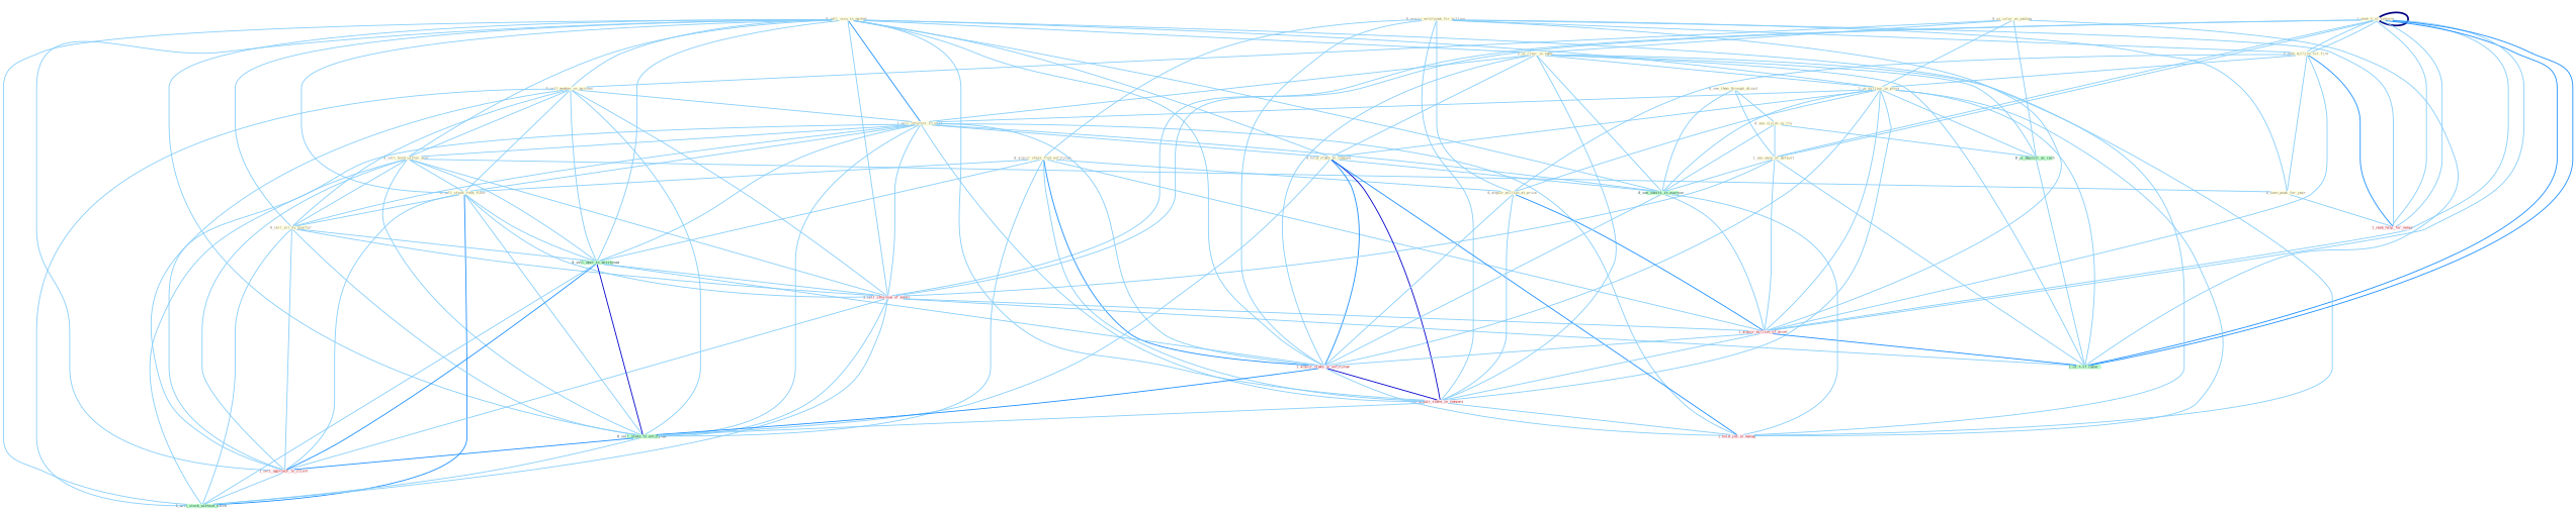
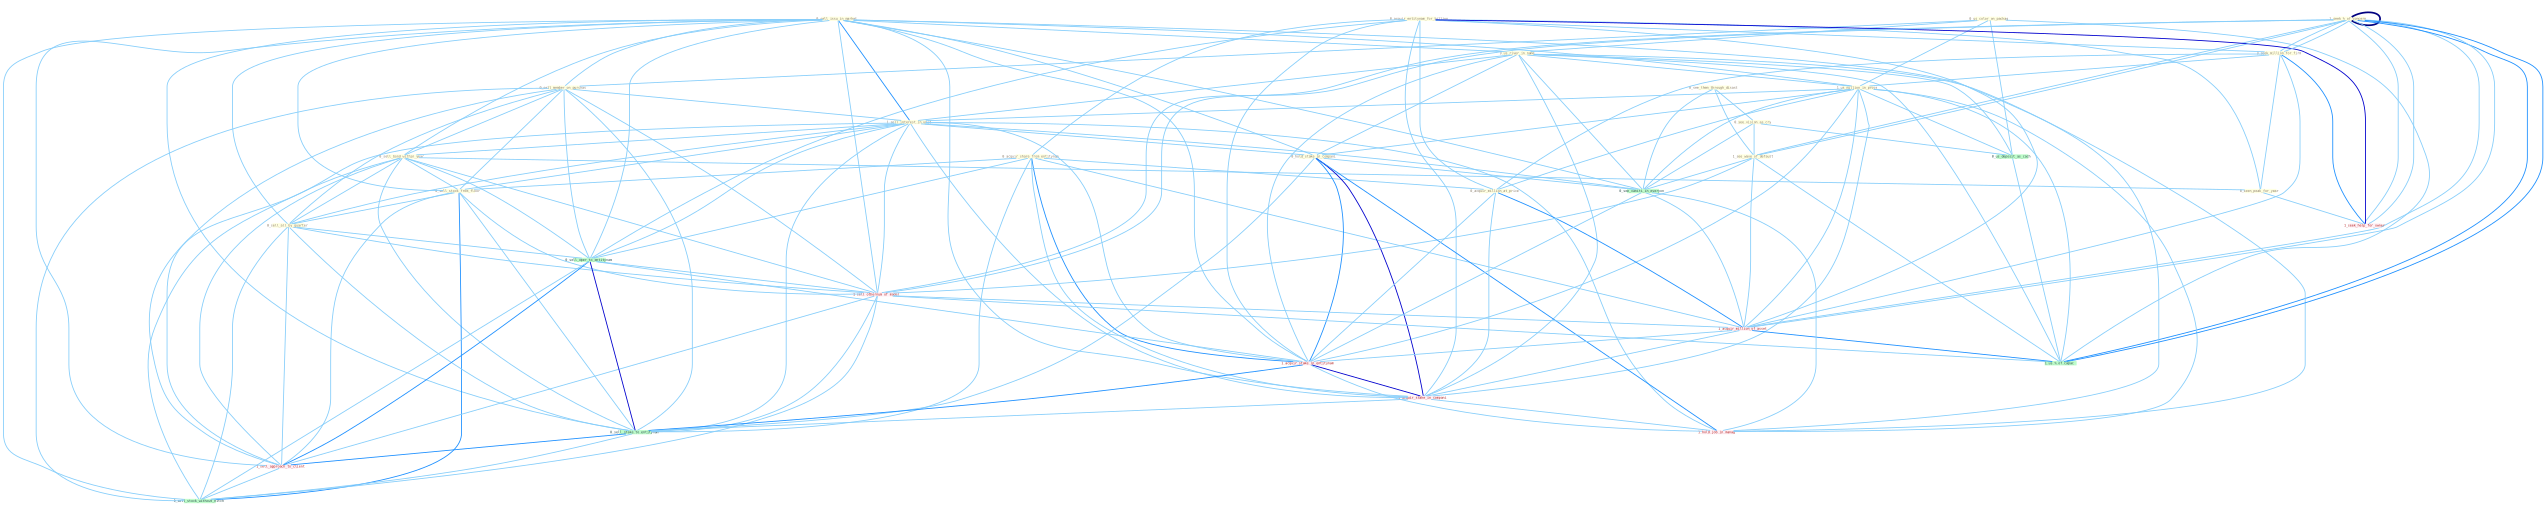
  graph {
    fontname="DejaVu Sans Mono"
    node [color="#ffffe0" fixedsize=true fontcolor="#8b7d6b" fontname="DejaVu Sans Mono" fontsize=4 shape=polygon style=filled]
    edge [color="#87cefa" fontname="DejaVu Sans Mono" w=1]
    "1_seek_%_of_concern " [height=.06 width=.5]
    "0_sell_issu_in_market " [height=.06 width=.5]
    "0_us_color_on_packag " [height=.06 width=.5]
    "0_acquir_entitynam_for_billion " [height=.06 width=.5]
    "0_us_river_in_name " [height=.06 width=.5]
    "0_see_them_through_disast " [height=.06 width=.5]
    "0_seek_million_for_firm " [height=.06 width=.5]
    "0_sell_member_on_purchas " [height=.06 width=.5]
    "1_us_million_in_proce " [height=.06 width=.5]
    "0_acquir_share_from_entitynam " [height=.06 width=.5]
    "1_sell_interest_in_unit " [height=.06 width=.5]
    "0_sell_bond_within_year " [height=.06 width=.5]
    "0_hold_stake_in_compani " [height=.06 width=.5]
    "0_sell_stock_from_floor " [height=.06 width=.5]
    "0_seen_peak_for_year " [height=.06 width=.5]
    "0_sell_all_by_quarter " [height=.06 width=.5]
    "0_acquir_million_at_price " [height=.06 width=.5]
    "0_see_vision_as_cry " [height=.06 width=.5]
    "1_see_wave_of_default " [height=.06 width=.5]
    "1_sell_othernum_of_model " [color="#fff0f5" fontcolor="#b22222" height=.06 width=.5]
    "1_acquir_million_of_asset " [color="#fff0f5" fontcolor="#b22222" height=.06 width=.5]
    "1_acquir_stake_in_entitynam " [color="#fff0f5" fontcolor="#b22222" height=.06 width=.5]
    "1_acquir_stake_in_compani " [color="#fff0f5" fontcolor="#b22222" height=.06 width=.5]
    "1_sell_approach_to_client " [color="#fff0f5" fontcolor="#b22222" height=.06 width=.5]
    "1_hold_job_in_manag " [color="#fff0f5" fontcolor="#b22222" height=.06 width=.5]
    "1_seek_help_for_owner " [color="#fff0f5" fontcolor="#b22222" height=.06 width=.5]
    "1_us_%_of_capac " [color="#BDFCC9" fontcolor="#2f4f4f" height=.06 width=.5]
    "0_sell_oper_to_entitynam " [color="#BDFCC9" fontcolor="#2f4f4f" height=.06 width=.5]
    "0_see_vaniti_in_everyon " [color="#BDFCC9" fontcolor="#2f4f4f" height=.06 width=.5]
    "0_sell_stake_to_entitynam " [color="#BDFCC9" fontcolor="#2f4f4f" height=.06 width=.5]
    "0_sell_stock_without_hitch " [color="#BDFCC9" fontcolor="#2f4f4f" height=.06 width=.5]
    "0_us_deposit_as_cach " [color="#BDFCC9" fontcolor="#2f4f4f" height=.06 width=.5]
    subgraph sub_1 {
      "1_seek_%_of_concern "
      "0_sell_issu_in_market "
      "0_us_color_on_packag "
      "0_acquir_entitynam_for_billion "
      "0_us_river_in_name "
      "0_see_them_through_disast "
      "0_seek_million_for_firm "
      "0_sell_member_on_purchas "
      "1_us_million_in_proce "
      "0_acquir_share_from_entitynam "
      "1_sell_interest_in_unit "
      "0_sell_bond_within_year "
      "0_hold_stake_in_compani "
      "0_sell_stock_from_floor "
      "0_seen_peak_for_year "
      "0_sell_all_by_quarter "
      "0_acquir_million_at_price "
      "0_see_vision_as_cry "
      "1_see_wave_of_default "
    }
    subgraph sub_2 {
      "1_sell_othernum_of_model "
      "1_acquir_million_of_asset "
      "1_acquir_stake_in_entitynam "
      "1_acquir_stake_in_compani "
      "1_sell_approach_to_client "
      "1_hold_job_in_manag "
      "1_seek_help_for_owner "
    }
    "1_seek_%_of_concern " -- "1_seek_%_of_concern " [color="#000080" style=bold w=4]
    "1_seek_%_of_concern " -- "0_seek_million_for_firm "
    "1_seek_%_of_concern " -- "1_see_wave_of_default "
    "1_seek_%_of_concern " -- "1_sell_othernum_of_model "
    "1_seek_%_of_concern " -- "1_acquir_million_of_asset "
    "1_seek_%_of_concern " -- "1_seek_help_for_owner "
    "1_seek_%_of_concern " -- "1_seek_help_for_owner "
    "1_seek_%_of_concern " -- "1_us_%_of_capac " [color="#1e90ff" w=2]
    "0_sell_issu_in_market " -- "0_us_river_in_name "
    "0_sell_issu_in_market " -- "0_sell_member_on_purchas "
    "0_sell_issu_in_market " -- "1_us_million_in_proce "
    "0_sell_issu_in_market " -- "1_sell_interest_in_unit " [color="#1e90ff" w=2]
    "0_sell_issu_in_market " -- "0_sell_bond_within_year "
    "0_sell_issu_in_market " -- "0_hold_stake_in_compani "
    "0_sell_issu_in_market " -- "0_sell_stock_from_floor "
    "0_sell_issu_in_market " -- "0_sell_all_by_quarter "
    "0_sell_issu_in_market " -- "1_sell_othernum_of_model "
    "0_sell_issu_in_market " -- "1_acquir_stake_in_entitynam "
    "0_sell_issu_in_market " -- "1_acquir_stake_in_compani "
    "0_sell_issu_in_market " -- "1_sell_approach_to_client "
    "0_sell_issu_in_market " -- "1_hold_job_in_manag "
    "0_sell_issu_in_market " -- "0_sell_oper_to_entitynam "
    "0_sell_issu_in_market " -- "0_see_vaniti_in_everyon "
    "0_sell_issu_in_market " -- "0_sell_stake_to_entitynam "
    "0_sell_issu_in_market " -- "0_sell_stock_without_hitch "
    "0_us_color_on_packag " -- "0_us_river_in_name "
    "0_us_color_on_packag " -- "0_sell_member_on_purchas "
    "0_us_color_on_packag " -- "1_us_million_in_proce "
    "0_us_color_on_packag " -- "1_us_%_of_capac "
    "0_us_color_on_packag " -- "0_us_deposit_as_cach "
    "0_acquir_entitynam_for_billion " -- "0_seek_million_for_firm "
    "0_acquir_entitynam_for_billion " -- "0_acquir_share_from_entitynam "
    "0_acquir_entitynam_for_billion " -- "0_seen_peak_for_year "
    "0_acquir_entitynam_for_billion " -- "0_acquir_million_at_price "
    "0_acquir_entitynam_for_billion " -- "1_acquir_million_of_asset "
    "0_acquir_entitynam_for_billion " -- "1_acquir_stake_in_entitynam "
    "0_acquir_entitynam_for_billion " -- "1_acquir_stake_in_compani "
-   "0_acquir_entitynam_for_billion " -- "1_seek_help_for_owner "
+   "0_acquir_entitynam_for_billion " -- "1_seek_help_for_owner " [color="#0000cd"]
    "0_us_river_in_name " -- "1_us_million_in_proce " [w=2]
    "0_us_river_in_name " -- "1_sell_interest_in_unit "
    "0_us_river_in_name " -- "0_hold_stake_in_compani "
    "0_us_river_in_name " -- "1_acquir_stake_in_entitynam "
    "0_us_river_in_name " -- "1_acquir_stake_in_compani "
    "0_us_river_in_name " -- "1_hold_job_in_manag "
    "0_us_river_in_name " -- "1_us_%_of_capac "
    "0_us_river_in_name " -- "0_see_vaniti_in_everyon "
    "0_us_river_in_name " -- "0_us_deposit_as_cach "
    "0_see_them_through_disast " -- "0_see_vision_as_cry "
    "0_see_them_through_disast " -- "1_see_wave_of_default "
    "0_see_them_through_disast " -- "0_see_vaniti_in_everyon "
    "0_seek_million_for_firm " -- "1_seek_%_of_concern "
    "0_seek_million_for_firm " -- "1_us_million_in_proce "
    "0_seek_million_for_firm " -- "0_seen_peak_for_year "
    "0_seek_million_for_firm " -- "0_acquir_million_at_price "
    "0_seek_million_for_firm " -- "1_acquir_million_of_asset "
    "0_seek_million_for_firm " -- "1_seek_help_for_owner " [color="#1e90ff" w=2]
    "0_sell_member_on_purchas " -- "1_sell_interest_in_unit "
    "0_sell_member_on_purchas " -- "0_sell_bond_within_year "
    "0_sell_member_on_purchas " -- "0_sell_stock_from_floor "
    "0_sell_member_on_purchas " -- "0_sell_all_by_quarter "
    "0_sell_member_on_purchas " -- "1_sell_othernum_of_model "
    "0_sell_member_on_purchas " -- "1_sell_approach_to_client "
    "0_sell_member_on_purchas " -- "0_sell_oper_to_entitynam "
    "0_sell_member_on_purchas " -- "0_sell_stake_to_entitynam "
    "0_sell_member_on_purchas " -- "0_sell_stock_without_hitch "
    "1_us_million_in_proce " -- "1_sell_interest_in_unit "
    "1_us_million_in_proce " -- "0_hold_stake_in_compani "
    "1_us_million_in_proce " -- "0_acquir_million_at_price "
    "1_us_million_in_proce " -- "1_acquir_million_of_asset "
    "1_us_million_in_proce " -- "1_acquir_stake_in_entitynam "
    "1_us_million_in_proce " -- "1_acquir_stake_in_compani "
    "1_us_million_in_proce " -- "1_hold_job_in_manag "
    "1_us_million_in_proce " -- "1_us_%_of_capac "
    "1_us_million_in_proce " -- "0_see_vaniti_in_everyon "
    "1_us_million_in_proce " -- "0_us_deposit_as_cach "
    "0_acquir_share_from_entitynam " -- "0_sell_stock_from_floor "
    "0_acquir_share_from_entitynam " -- "0_acquir_million_at_price "
    "0_acquir_share_from_entitynam " -- "1_acquir_million_of_asset "
    "0_acquir_share_from_entitynam " -- "1_acquir_stake_in_entitynam " [color="#1e90ff" w=2]
    "0_acquir_share_from_entitynam " -- "1_acquir_stake_in_compani "
    "0_acquir_share_from_entitynam " -- "0_sell_oper_to_entitynam "
    "0_acquir_share_from_entitynam " -- "0_sell_stake_to_entitynam "
    "1_sell_interest_in_unit " -- "0_sell_bond_within_year "
    "1_sell_interest_in_unit " -- "0_hold_stake_in_compani "
    "1_sell_interest_in_unit " -- "0_sell_stock_from_floor "
    "1_sell_interest_in_unit " -- "0_sell_all_by_quarter "
    "1_sell_interest_in_unit " -- "1_sell_othernum_of_model "
    "1_sell_interest_in_unit " -- "1_acquir_stake_in_entitynam "
    "1_sell_interest_in_unit " -- "1_acquir_stake_in_compani "
    "1_sell_interest_in_unit " -- "1_sell_approach_to_client "
    "1_sell_interest_in_unit " -- "1_hold_job_in_manag "
    "1_sell_interest_in_unit " -- "0_sell_oper_to_entitynam "
    "1_sell_interest_in_unit " -- "0_see_vaniti_in_everyon "
    "1_sell_interest_in_unit " -- "0_sell_stake_to_entitynam "
    "0_sell_bond_within_year " -- "0_sell_stock_from_floor "
    "0_sell_bond_within_year " -- "0_seen_peak_for_year "
    "0_sell_bond_within_year " -- "0_sell_all_by_quarter "
    "0_sell_bond_within_year " -- "1_sell_othernum_of_model "
    "0_sell_bond_within_year " -- "1_sell_approach_to_client "
    "0_sell_bond_within_year " -- "0_sell_oper_to_entitynam "
    "0_sell_bond_within_year " -- "0_sell_stake_to_entitynam "
    "0_sell_bond_within_year " -- "0_sell_stock_without_hitch "
    "0_hold_stake_in_compani " -- "1_acquir_stake_in_entitynam " [color="#1e90ff" w=2]
    "0_hold_stake_in_compani " -- "1_acquir_stake_in_compani " [color="#0000cd" w=3]
    "0_hold_stake_in_compani " -- "1_hold_job_in_manag " [color="#1e90ff" w=2]
    "0_hold_stake_in_compani " -- "0_see_vaniti_in_everyon "
    "0_hold_stake_in_compani " -- "0_sell_stake_to_entitynam "
    "0_sell_stock_from_floor " -- "0_sell_all_by_quarter "
    "0_sell_stock_from_floor " -- "1_sell_othernum_of_model "
    "0_sell_stock_from_floor " -- "1_sell_approach_to_client "
-   "0_sell_stock_from_floor " -- "0_sell_oper_to_entitynam "
+   "0_acquir_entitynam_for_billion " -- "0_sell_oper_to_entitynam "
    "0_sell_stock_from_floor " -- "0_sell_stake_to_entitynam "
    "0_sell_stock_from_floor " -- "0_sell_stock_without_hitch " [color="#1e90ff" w=2]
    "0_seen_peak_for_year " -- "1_seek_help_for_owner "
    "0_sell_all_by_quarter " -- "1_sell_othernum_of_model "
    "0_sell_all_by_quarter " -- "1_sell_approach_to_client "
    "0_sell_all_by_quarter " -- "0_sell_oper_to_entitynam "
    "0_sell_all_by_quarter " -- "0_sell_stake_to_entitynam "
    "0_sell_all_by_quarter " -- "0_sell_stock_without_hitch "
    "0_acquir_million_at_price " -- "1_acquir_million_of_asset " [color="#1e90ff" w=2]
    "0_acquir_million_at_price " -- "1_acquir_stake_in_entitynam "
    "0_acquir_million_at_price " -- "1_acquir_stake_in_compani "
    "0_see_vision_as_cry " -- "1_see_wave_of_default "
    "0_see_vision_as_cry " -- "0_see_vaniti_in_everyon "
    "0_see_vision_as_cry " -- "0_us_deposit_as_cach "
    "1_see_wave_of_default " -- "1_seek_%_of_concern "
    "1_see_wave_of_default " -- "1_sell_othernum_of_model "
    "1_see_wave_of_default " -- "1_acquir_million_of_asset "
    "1_see_wave_of_default " -- "1_us_%_of_capac "
    "1_see_wave_of_default " -- "0_see_vaniti_in_everyon "
    "1_sell_othernum_of_model " -- "1_seek_%_of_concern "
    "1_sell_othernum_of_model " -- "1_acquir_million_of_asset "
    "1_sell_othernum_of_model " -- "1_sell_approach_to_client "
    "1_sell_othernum_of_model " -- "1_us_%_of_capac "
    "1_sell_othernum_of_model " -- "0_sell_stake_to_entitynam "
    "1_sell_othernum_of_model " -- "0_sell_stock_without_hitch "
    "1_acquir_million_of_asset " -- "1_seek_%_of_concern "
    "1_acquir_million_of_asset " -- "1_acquir_stake_in_entitynam "
    "1_acquir_million_of_asset " -- "1_acquir_stake_in_compani "
    "1_acquir_million_of_asset " -- "1_us_%_of_capac " [color="#1e90ff"]
    "1_acquir_stake_in_entitynam " -- "1_acquir_stake_in_compani " [color="#0000cd" w=3]
    "1_acquir_stake_in_entitynam " -- "1_hold_job_in_manag "
    "1_acquir_stake_in_entitynam " -- "0_sell_stake_to_entitynam " [color="#1e90ff" w=2]
    "1_acquir_stake_in_compani " -- "1_hold_job_in_manag "
    "1_acquir_stake_in_compani " -- "0_sell_stake_to_entitynam "
    "1_sell_approach_to_client " -- "0_sell_stock_without_hitch "
    "1_us_%_of_capac " -- "1_seek_%_of_concern " [color="#1e90ff" w=2]
    "0_sell_oper_to_entitynam " -- "1_sell_othernum_of_model "
    "0_sell_oper_to_entitynam " -- "1_acquir_stake_in_entitynam "
    "0_sell_oper_to_entitynam " -- "1_sell_approach_to_client " [color="#1e90ff" w=2]
    "0_sell_oper_to_entitynam " -- "0_sell_stake_to_entitynam " [color="#0000cd" w=3]
    "0_sell_oper_to_entitynam " -- "0_sell_stock_without_hitch "
    "0_see_vaniti_in_everyon " -- "1_acquir_million_of_asset "
    "0_see_vaniti_in_everyon " -- "1_acquir_stake_in_entitynam "
    "0_see_vaniti_in_everyon " -- "1_hold_job_in_manag "
    "0_sell_stake_to_entitynam " -- "1_sell_approach_to_client " [color="#1e90ff" w=2]
    "0_sell_stake_to_entitynam " -- "0_sell_stock_without_hitch "
    "0_us_deposit_as_cach " -- "1_us_%_of_capac "
  }
